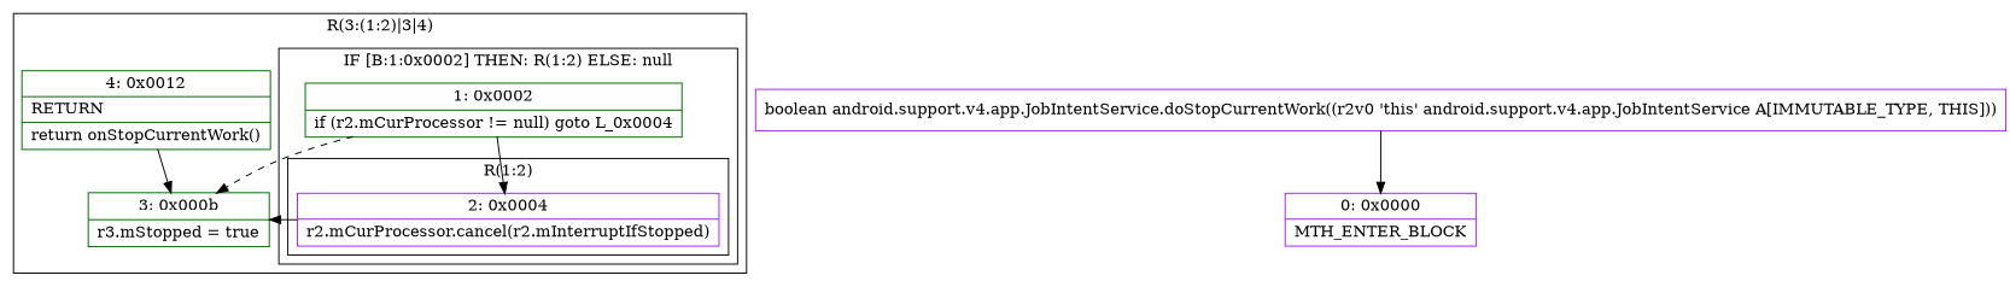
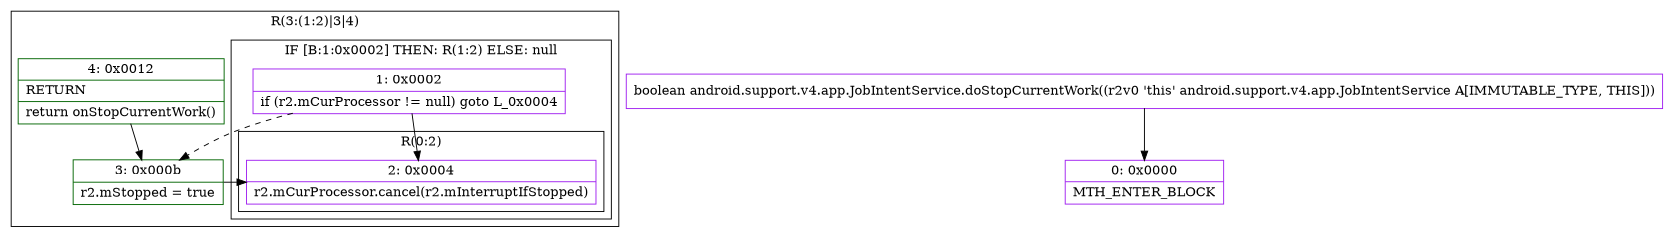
  digraph {
    node [color=purple shape=record]
    n1 [label="{2\:\ 0x0004|r2.mCurProcessor.cancel(r2.mInterruptIfStopped)\l}"]
-   n2 [color=darkgreen label="{1\:\ 0x0002|if (r2.mCurProcessor != null) goto L_0x0004\l}"]
-   n3 [color=darkgreen label="{3\:\ 0x000b|r3.mStopped = true\l}"]
+   n2 [label="{1\:\ 0x0002|if (r2.mCurProcessor != null) goto L_0x0004\l}"]
+   n3 [color=darkgreen label="{3\:\ 0x000b|r2.mStopped = true\l}"]
    n4 [color=darkgreen label="{4\:\ 0x0012|RETURN\l|return onStopCurrentWork()\l}"]
    n5 [label="{0\:\ 0x0000|MTH_ENTER_BLOCK\l}"]
    n6 [label="{boolean android.support.v4.app.JobIntentService.doStopCurrentWork((r2v0 'this' android.support.v4.app.JobIntentService A[IMMUTABLE_TYPE, THIS])) }"]
    subgraph cluster_1 {
      label="R(3:(1:2)|3|4)"
      n3
      n4
      subgraph cluster_2 {
        label="IF [B:1:0x0002] THEN: R(1:2) ELSE: null"
        n2
        subgraph cluster_3 {
-         label="R(1:2)"
+         label="R(0:2)"
          n1
        }
      }
    }
-   n1 -> n3
+   n3 -> n1
    n2 -> n1
    n2 -> n3 [style=dashed]
    n4 -> n3
    n6 -> n5
  }
